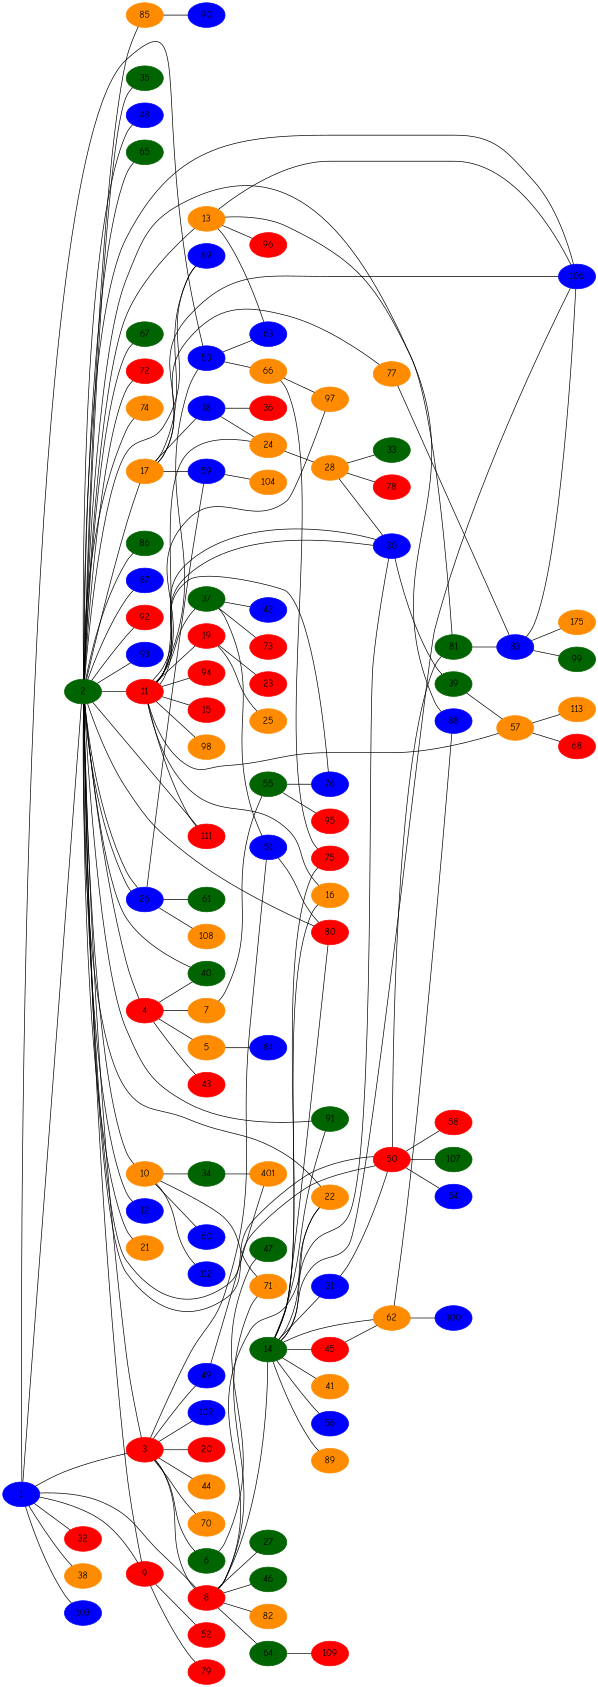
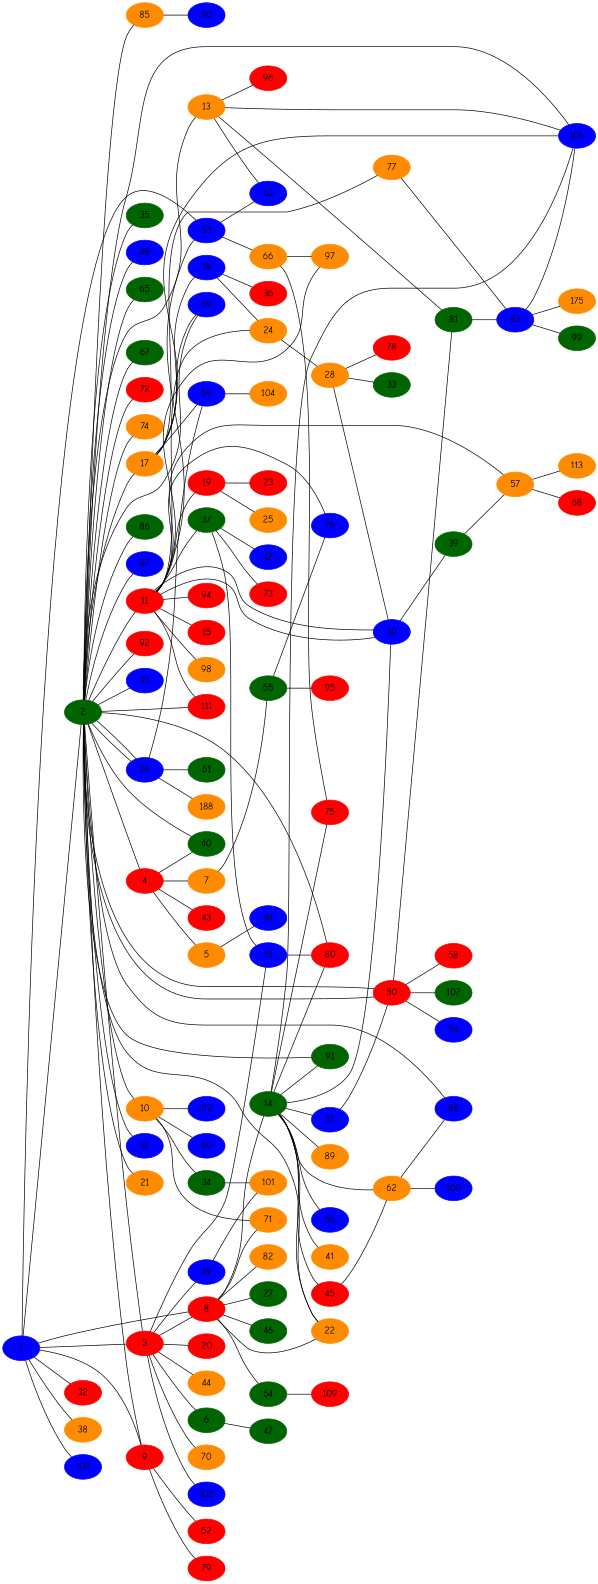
  graph {
    fontname="Comic Neue"
    rankdir=LR
    node [color=darkorange fontname="Comic Neue" style=filled]
    edge [fontname="Comic Neue"]
    1 [color=blue]
    2 [color=darkgreen]
    3 [color=red]
    8 [color=red]
    9 [color=red]
    32 [color=red]
    38
    53 [color=blue]
    103 [color=blue]
    4 [color=red]
    10
    11 [color=red]
    12 [color=blue]
    13
    17
    21
    22
    26 [color=blue]
    35 [color=darkgreen]
    40 [color=darkgreen]
    48 [color=blue]
    50 [color=red]
    65 [color=darkgreen]
    67 [color=darkgreen]
    69 [color=blue]
    72 [color=red]
    74
    80 [color=red]
    85
    86 [color=darkgreen]
    87 [color=blue]
    88 [color=blue]
    91 [color=darkgreen]
    92 [color=red]
    93 [color=blue]
    106 [color=blue]
    111 [color=red]
    6 [color=darkgreen]
    20 [color=red]
    44
    49 [color=blue]
    51 [color=blue]
    70
    102 [color=blue]
    14 [color=darkgreen]
    27 [color=darkgreen]
    46 [color=darkgreen]
    64 [color=darkgreen]
    71
    82
    52 [color=red]
    79 [color=red]
    63 [color=blue]
    66
    5
    7
    43 [color=red]
    34 [color=darkgreen]
    60 [color=blue]
    112 [color=blue]
    15 [color=red]
-   16
    19 [color=red]
    24
    30 [color=blue]
    37 [color=darkgreen]
    57
    76 [color=blue]
    94 [color=red]
    97
    98
    81 [color=darkgreen]
    96 [color=red]
    18 [color=blue]
    59 [color=blue]
    77
    61 [color=darkgreen]
-   108
+   108 [label=188]
    54 [color=blue]
    58 [color=red]
    107 [color=darkgreen]
    90 [color=blue]
    47 [color=darkgreen]
-   101 [label=401]
+   101
    84 [color=blue]
    55 [color=darkgreen]
    95 [color=red]
    31 [color=blue]
    41
    45 [color=red]
    56 [color=blue]
    62
    75 [color=red]
    89
    109 [color=red]
    23 [color=red]
    25
    28
    39 [color=darkgreen]
    42 [color=blue]
    73 [color=red]
    68 [color=red]
    n103 [label=113]
    83 [color=blue]
    100 [color=blue]
    36 [color=red]
    104
    33 [color=darkgreen]
    78 [color=red]
    99 [color=darkgreen]
    n111 [label=175]
    1 -- 2
    1 -- 3
    1 -- 8
    1 -- 9
    1 -- 32
    1 -- 38
    1 -- 53
    1 -- 103
    2 -- 3
    2 -- 9
    2 -- 4
    2 -- 10
    2 -- 11
    2 -- 12
    2 -- 13
    2 -- 17
    2 -- 21
    2 -- 22
    2 -- 26
    2 -- 26
    2 -- 35
    2 -- 40
    2 -- 48
    2 -- 50
    2 -- 50
    2 -- 65
    2 -- 67
    2 -- 69
    2 -- 72
    2 -- 74
    2 -- 80
    2 -- 85
    2 -- 86
    2 -- 87
    2 -- 88
    2 -- 91
    2 -- 92
    2 -- 93
    2 -- 106
    2 -- 111
    3 -- 8
    3 -- 6
    3 -- 20
    3 -- 44
    3 -- 49
    3 -- 51
    3 -- 70
    3 -- 102
    8 -- 22
    8 -- 14
    8 -- 27
    8 -- 46
    8 -- 64
    8 -- 71
    8 -- 82
    9 -- 52
    9 -- 79
    53 -- 63
    53 -- 66
    4 -- 40
    4 -- 5
    4 -- 7
    4 -- 43
    10 -- 71
    10 -- 34
    10 -- 60
    10 -- 112
    11 -- 53
    11 -- 111
    11 -- 15
-   11 -- 16
    11 -- 19
    11 -- 24
    11 -- 30
    11 -- 30
    11 -- 37
    11 -- 57
    11 -- 76
    11 -- 94
    11 -- 97
    11 -- 98
    13 -- 106
    13 -- 63
    13 -- 81
    13 -- 96
    17 -- 69
    17 -- 106
    17 -- 18
    17 -- 59
    17 -- 77
    26 -- 59
    26 -- 61
    26 -- 108
    50 -- 81
    50 -- 54
    50 -- 58
    50 -- 107
    85 -- 90
    6 -- 47
    49 -- 101
    51 -- 80
    14 -- 22
    14 -- 80
    14 -- 91
    14 -- 106
-   14 -- 16
    14 -- 30
    14 -- 31
    14 -- 41
    14 -- 45
    14 -- 56
    14 -- 62
    14 -- 75
    14 -- 89
    64 -- 109
    66 -- 97
    66 -- 75
    5 -- 84
    7 -- 55
    34 -- 101
    19 -- 23
    19 -- 25
    24 -- 28
    30 -- 39
    37 -- 51
    37 -- 42
    37 -- 73
    57 -- 68
    57 -- n103
    81 -- 83
    18 -- 24
    18 -- 36
    59 -- 104
    77 -- 83
    55 -- 76
    55 -- 95
    31 -- 50
    45 -- 62
    62 -- 88
    62 -- 100
    28 -- 30
    28 -- 33
    28 -- 78
    39 -- 57
    83 -- 106
    83 -- 99
    83 -- n111
  }
